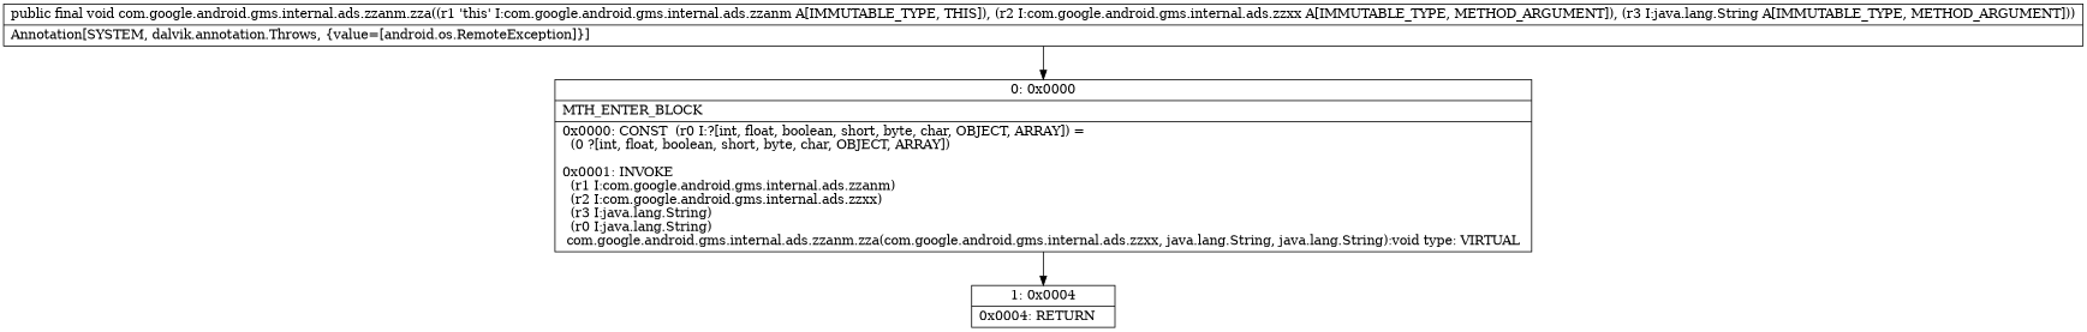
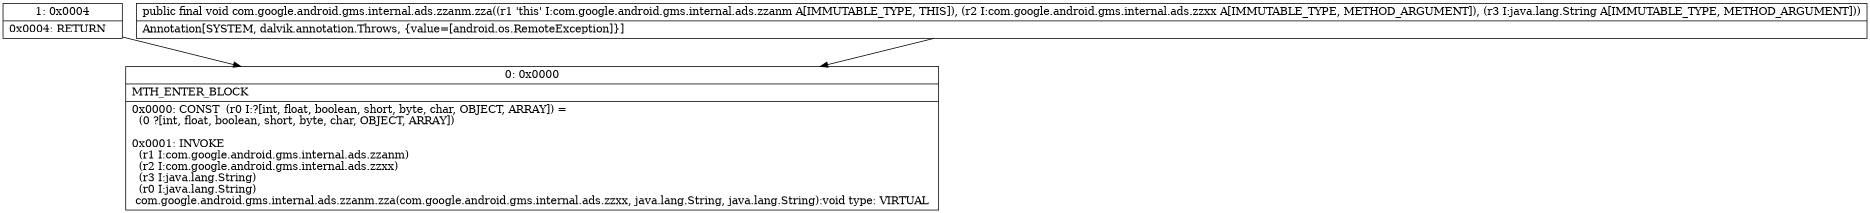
  digraph {
    node [shape=record]
    n1 [label="{0\:\ 0x0000|MTH_ENTER_BLOCK\l|0x0000: CONST  (r0 I:?[int, float, boolean, short, byte, char, OBJECT, ARRAY]) = \l  (0 ?[int, float, boolean, short, byte, char, OBJECT, ARRAY])\l \l0x0001: INVOKE  \l  (r1 I:com.google.android.gms.internal.ads.zzanm)\l  (r2 I:com.google.android.gms.internal.ads.zzxx)\l  (r3 I:java.lang.String)\l  (r0 I:java.lang.String)\l com.google.android.gms.internal.ads.zzanm.zza(com.google.android.gms.internal.ads.zzxx, java.lang.String, java.lang.String):void type: VIRTUAL \l}"]
    n2 [label="{1\:\ 0x0004|0x0004: RETURN   \l}"]
    n3 [label="{public final void com.google.android.gms.internal.ads.zzanm.zza((r1 'this' I:com.google.android.gms.internal.ads.zzanm A[IMMUTABLE_TYPE, THIS]), (r2 I:com.google.android.gms.internal.ads.zzxx A[IMMUTABLE_TYPE, METHOD_ARGUMENT]), (r3 I:java.lang.String A[IMMUTABLE_TYPE, METHOD_ARGUMENT]))  | Annotation[SYSTEM, dalvik.annotation.Throws, \{value=[android.os.RemoteException]\}]\l}"]
-   n1 -> n2
+   n2 -> n1
    n3 -> n1
  }
